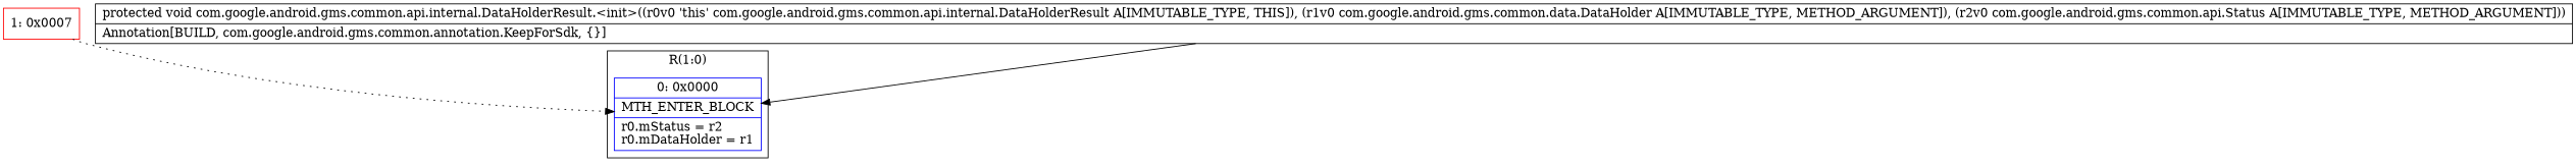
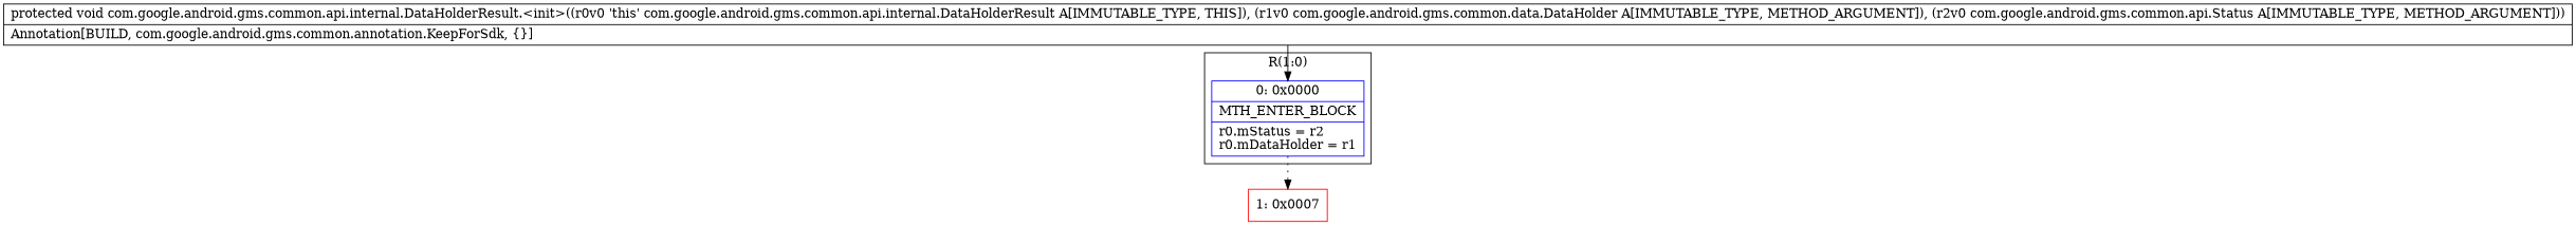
  digraph {
    node [shape=record]
    n1 [color=blue label="{0\:\ 0x0000|MTH_ENTER_BLOCK\l|r0.mStatus = r2\lr0.mDataHolder = r1\l}"]
    n2 [color=red label="{1\:\ 0x0007}"]
    n3 [label="{protected void com.google.android.gms.common.api.internal.DataHolderResult.\<init\>((r0v0 'this' com.google.android.gms.common.api.internal.DataHolderResult A[IMMUTABLE_TYPE, THIS]), (r1v0 com.google.android.gms.common.data.DataHolder A[IMMUTABLE_TYPE, METHOD_ARGUMENT]), (r2v0 com.google.android.gms.common.api.Status A[IMMUTABLE_TYPE, METHOD_ARGUMENT]))  | Annotation[BUILD, com.google.android.gms.common.annotation.KeepForSdk, \{\}]\l}"]
    subgraph cluster_1 {
      label="R(1:0)"
      n1
    }
-   n2 -> n1 [style=dotted]
+   n1 -> n2 [style=dotted]
    n3 -> n1 [style=solid]
  }
